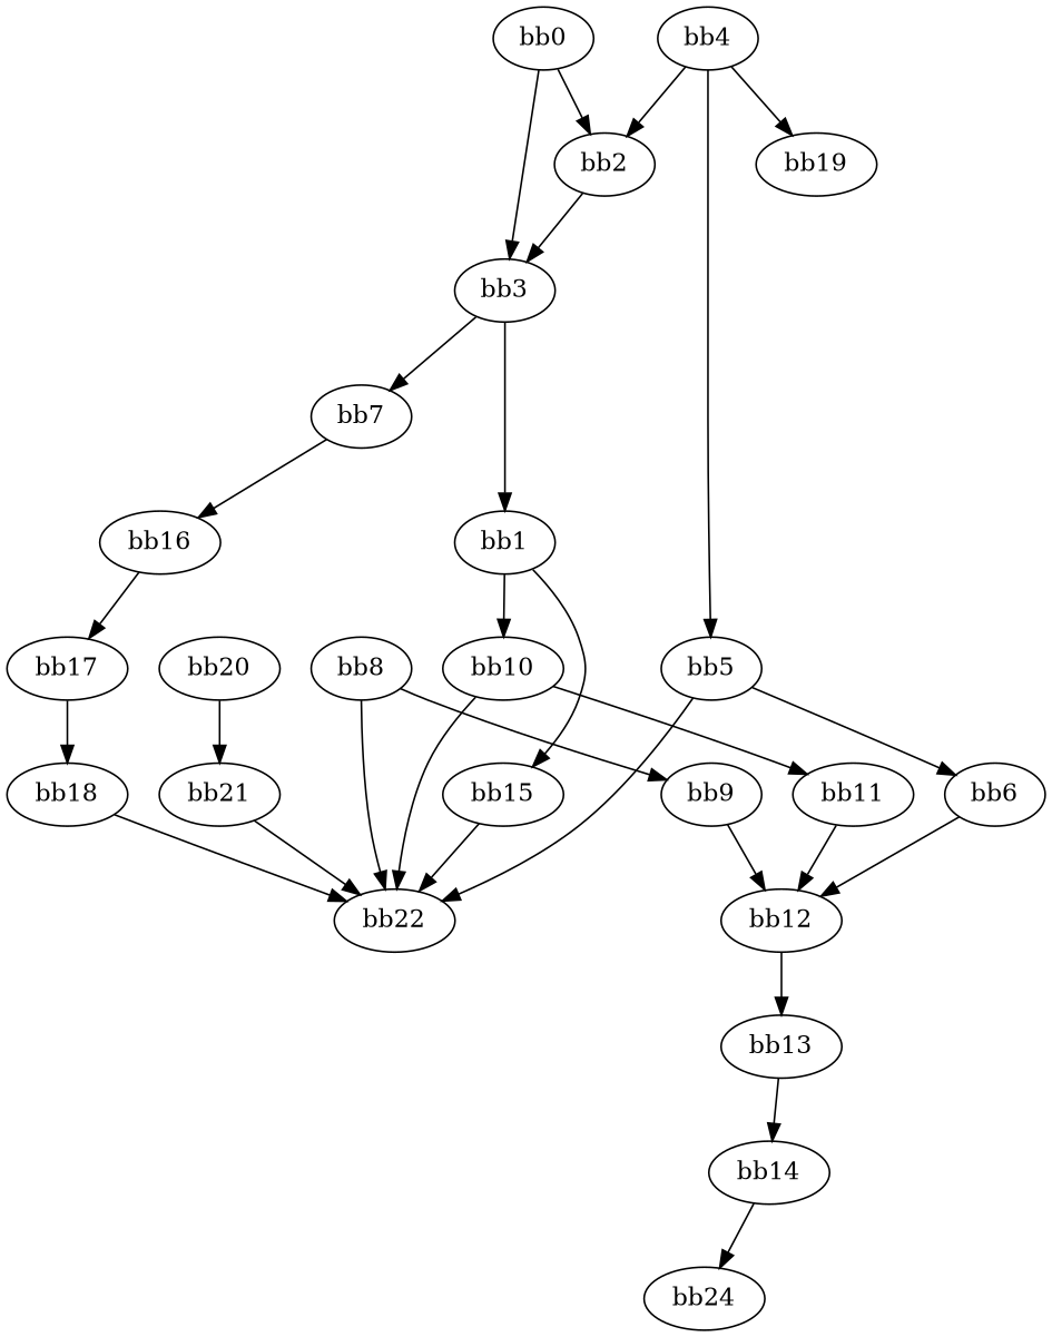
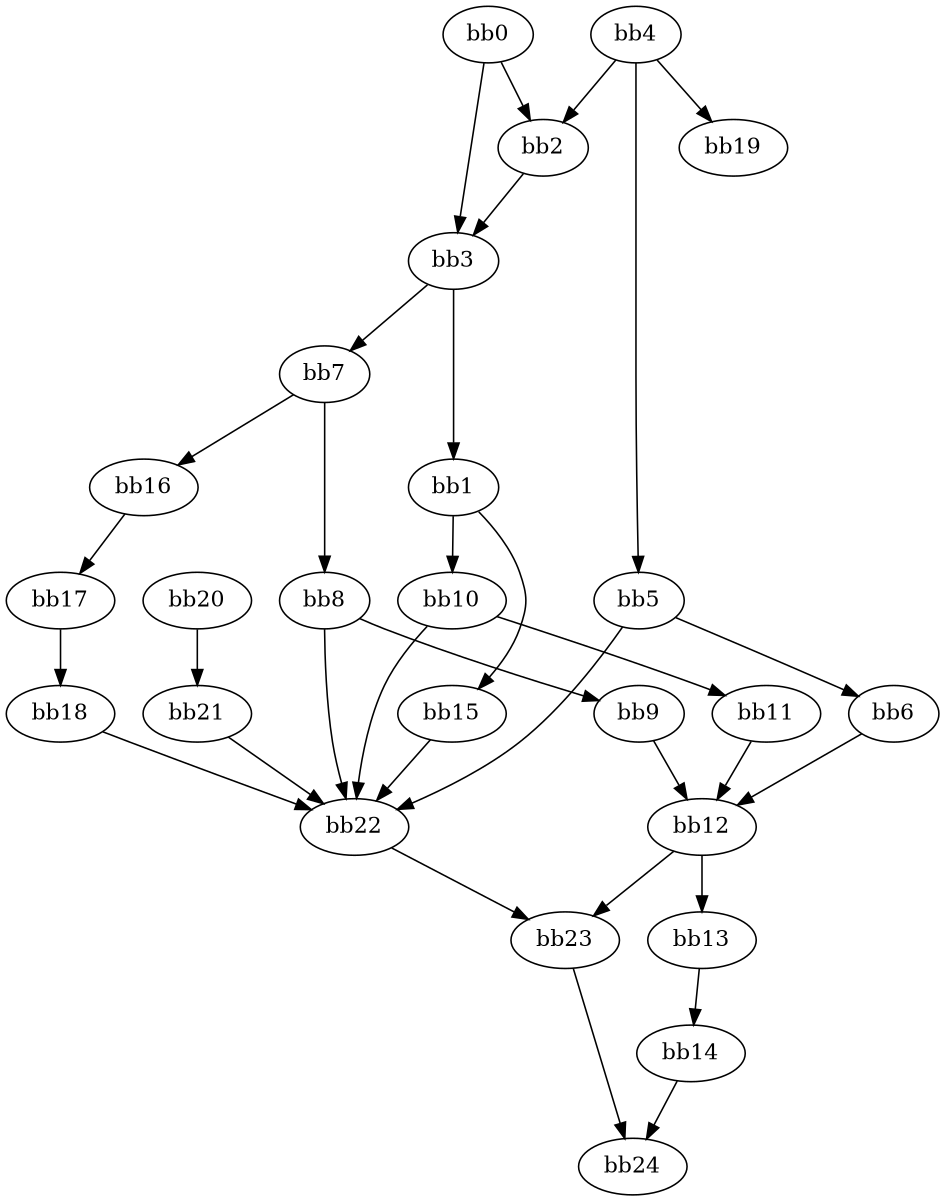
  digraph {
    n1 [label="bb0\l"]
    n2 [label="bb2\l"]
    n3 [label="bb3\l"]
    n4 [label="bb1\l"]
    n5 [label="bb10\l"]
    n6 [label="bb15\l"]
    n7 [label="bb7\l"]
    n8 [label="bb22\l"]
    n9 [label="bb11\l"]
    n10 [label="bb4\l"]
    n11 [label="bb5\l"]
    n12 [label="bb19\l"]
    n13 [label="bb8\l"]
    n14 [label="bb16\l"]
    n15 [label="bb6\l"]
    n16 [label="bb12\l"]
+   n17 [label="bb23\l"]
    n18 [label="bb13\l"]
    n19 [label="bb9\l"]
    n20 [label="bb17\l"]
    n21 [label="bb14\l"]
    n22 [label="bb24\l"]
    n23 [label="bb18\l"]
    n24 [label="bb20\l"]
    n25 [label="bb21\l"]
    n1 -> n2
    n1 -> n3
    n2 -> n3
    n3 -> n4
    n3 -> n7
    n4 -> n5
    n4 -> n6
    n5 -> n8
    n5 -> n9
    n6 -> n8
+   n7 -> n13
    n7 -> n14
+   n8 -> n17
    n9 -> n16
    n10 -> n2
    n10 -> n11
    n10 -> n12
    n11 -> n8
    n11 -> n15
    n13 -> n8
    n13 -> n19
    n14 -> n20
    n15 -> n16
+   n16 -> n17
    n16 -> n18
+   n17 -> n22
    n18 -> n21
    n19 -> n16
    n20 -> n23
    n21 -> n22
    n23 -> n8
    n24 -> n25
    n25 -> n8
  }
